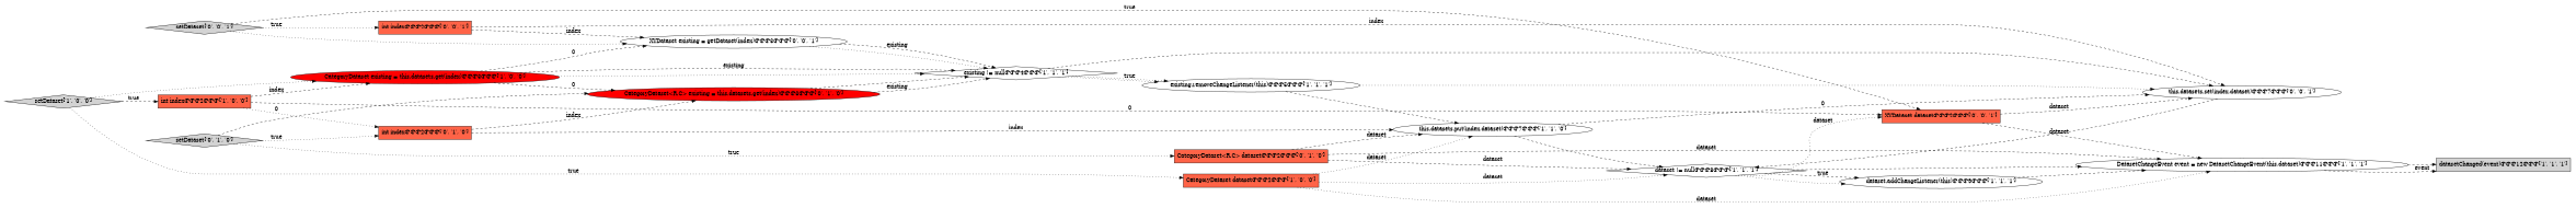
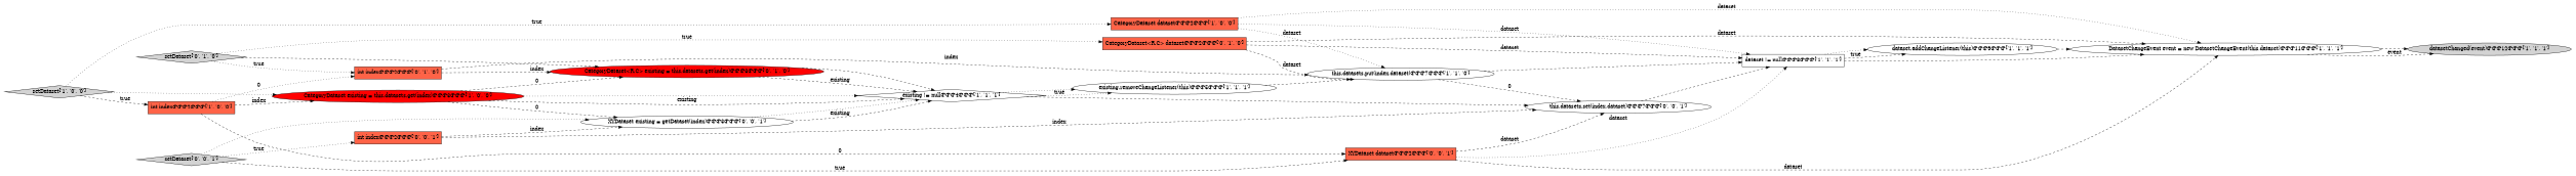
  digraph {
    rankdir=LR
    node [fillcolor=white shape=ellipse style=filled]
    edge [style=dashed]
-   n1 [label="dataset != null@@@8@@@['1', '1', '1']" shape=diamond]
+   n1 [label="dataset != null@@@8@@@['1', '1', '1']" shape=box]
    n2 [label="dataset.addChangeListener(this)@@@9@@@['1', '1', '1']"]
    n3 [label="DatasetChangeEvent event = new DatasetChangeEvent(this,dataset)@@@11@@@['1', '1', '1']"]
-   n4 [fillcolor=lightgray label="datasetChanged(event)@@@12@@@['1', '1', '1']" shape=box]
+   n4 [fillcolor=lightgray label="datasetChanged(event)@@@12@@@['1', '1', '1']"]
    n5 [fillcolor=tomato label="int index@@@2@@@['1', '0', '0']" shape=box]
    n6 [fillcolor=red label="CategoryDataset existing = this.datasets.get(index)@@@3@@@['1', '0', '0']"]
    n7 [fillcolor=tomato label="XYDataset dataset@@@2@@@['0', '0', '1']" shape=box]
    n8 [fillcolor=tomato label="int index@@@2@@@['0', '1', '0']" shape=box]
    n9 [label="XYDataset existing = getDataset(index)@@@3@@@['0', '0', '1']"]
    n10 [label="existing != null@@@4@@@['1', '1', '1']" shape=diamond]
    n11 [fillcolor=red label="CategoryDataset<R,C> existing = this.datasets.get(index)@@@3@@@['0', '1', '0']"]
    n12 [label="this.datasets.set(index,dataset)@@@7@@@['0', '0', '1']"]
    n13 [label="this.datasets.put(index,dataset)@@@7@@@['1', '1', '0']"]
    n14 [label="existing.removeChangeListener(this)@@@5@@@['1', '1', '1']"]
    n15 [fillcolor=tomato label="CategoryDataset dataset@@@2@@@['1', '0', '0']" shape=box]
    n16 [fillcolor=lightgray label="setDataset['0', '0', '1']" shape=diamond]
    n17 [fillcolor=tomato label="int index@@@2@@@['0', '0', '1']" shape=box]
    n18 [fillcolor=lightgray label="setDataset['1', '0', '0']" shape=diamond]
    n19 [fillcolor=lightgray label="setDataset['0', '1', '0']" shape=diamond]
    n20 [fillcolor=tomato label="CategoryDataset<R,C> dataset@@@2@@@['0', '1', '0']" shape=box]
    n1 -> n2 [style=dotted]
    n1 -> n2 [label=true]
    n1 -> n3
    n2 -> n3
    n3 -> n4
    n3 -> n4 [label=event]
    n5 -> n6 [label=index]
    n5 -> n7 [label=0]
    n5 -> n8 [label=0 style=dotted]
    n6 -> n9 [label=0]
    n6 -> n10 [style=dotted]
    n6 -> n10 [label=existing]
    n6 -> n11 [label=0]
-   n1 -> n7 [label=dataset style=dotted]
+   n7 -> n1 [label=dataset style=dotted]
    n7 -> n3 [label=dataset]
    n7 -> n12 [label=dataset]
    n8 -> n11 [label=index]
    n8 -> n13 [label=index]
    n9 -> n10 [style=dotted]
    n9 -> n10 [label=existing]
    n10 -> n12
    n10 -> n14 [label=true style=dotted]
    n10 -> n14 [style=dotted]
    n11 -> n10
    n11 -> n10 [label=existing]
    n12 -> n1
    n13 -> n1
    n13 -> n12 [label=0]
-   n14 -> n12 [style=dotted]
    n14 -> n13
    n15 -> n1 [label=dataset style=dotted]
    n15 -> n3 [label=dataset style=dotted]
    n15 -> n13 [label=dataset style=dotted]
    n16 -> n7 [label=true]
    n16 -> n9 [style=dotted]
    n16 -> n17 [label=true style=dotted]
    n17 -> n9 [label=index]
    n17 -> n12 [label=index]
    n18 -> n5 [label=true]
    n18 -> n6 [style=dotted]
    n18 -> n15 [label=true style=dotted]
    n19 -> n8 [label=true style=dotted]
    n19 -> n11
    n19 -> n20 [label=true style=dotted]
    n20 -> n1 [label=dataset]
    n20 -> n3 [label=dataset]
    n20 -> n13 [label=dataset]
  }
